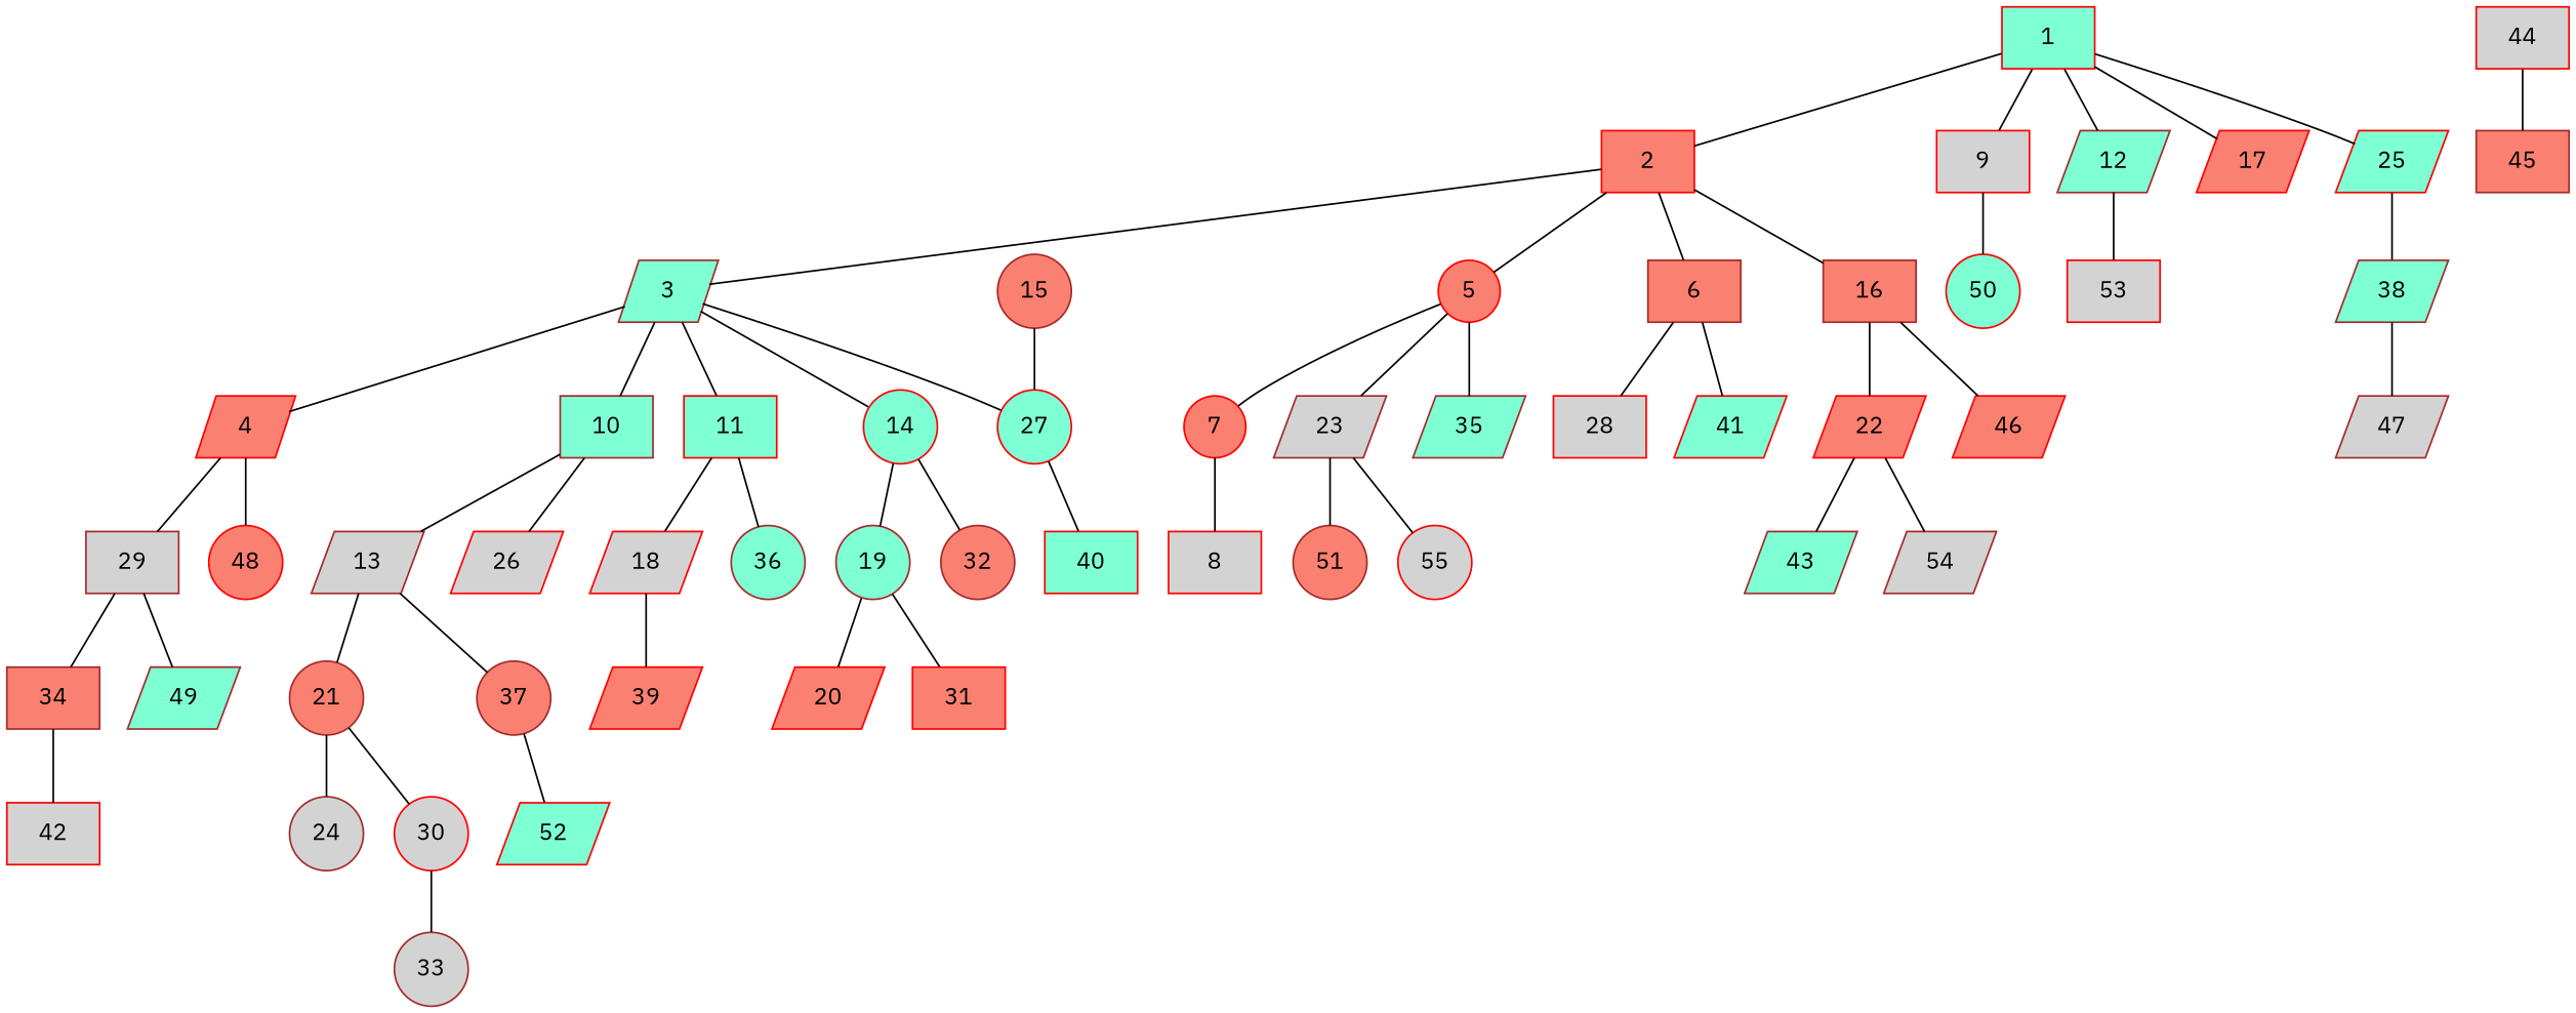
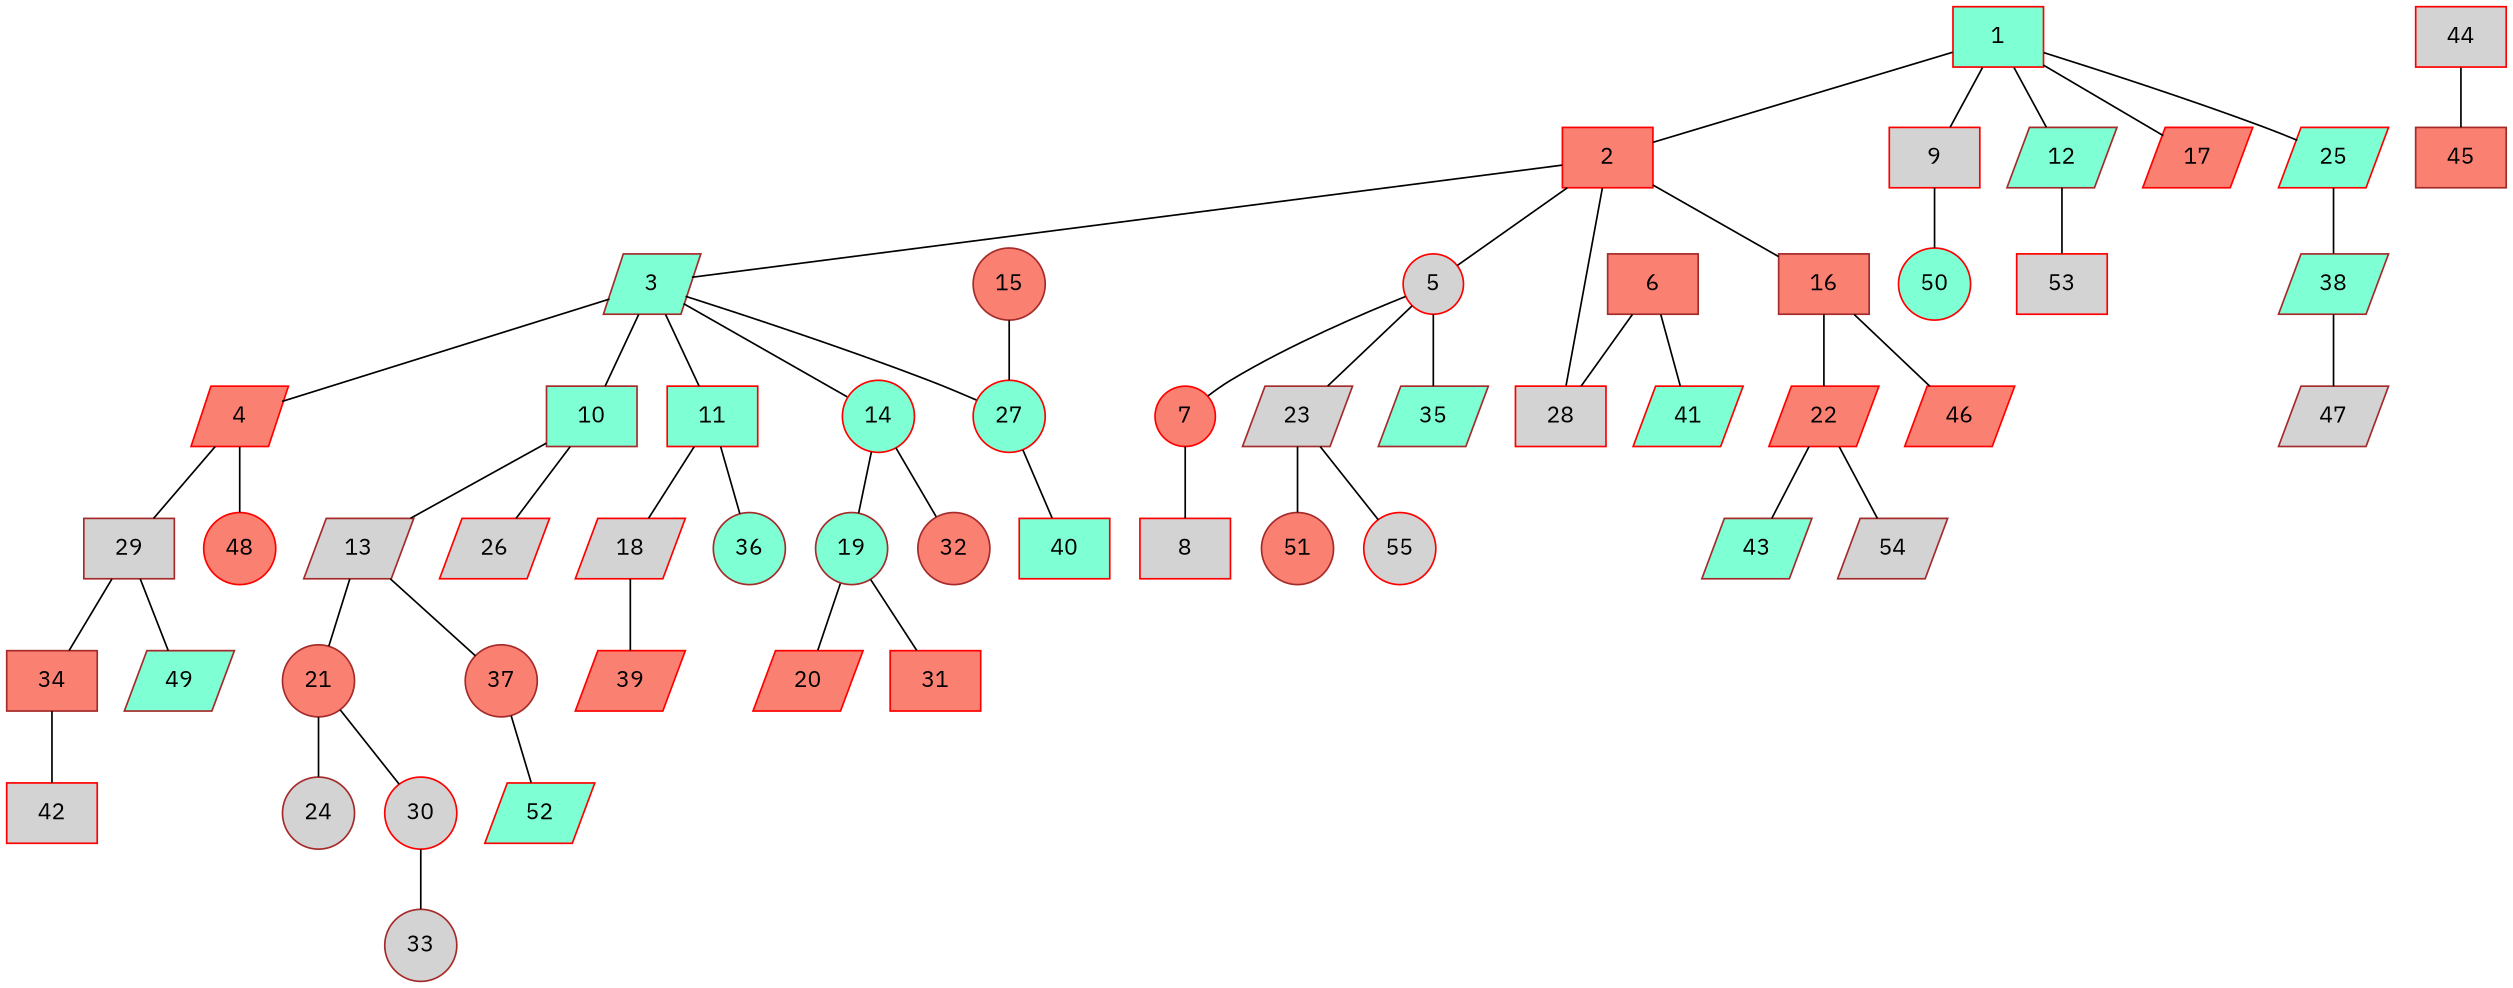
  graph {
    fontname="IBM Plex Sans"
    node [color=red fillcolor=salmon fontname="IBM Plex Sans" shape=parallelogram style=filled]
    edge [fontname="IBM Plex Sans" weight=1.0]
    1 [fillcolor=aquamarine shape=box]
    2 [shape=box]
    9 [fillcolor=lightgrey shape=box]
    12 [color=brown fillcolor=aquamarine]
    17
    25 [fillcolor=aquamarine]
    3 [color=brown fillcolor=aquamarine]
-   5 [shape=circle]
+   5 [fillcolor=lightgrey shape=circle]
    6 [color=brown shape=box]
    16 [color=brown shape=box]
    50 [fillcolor=aquamarine shape=circle]
    53 [fillcolor=lightgrey shape=box]
    38 [color=brown fillcolor=aquamarine]
    4
    10 [color=brown fillcolor=aquamarine shape=box]
    11 [fillcolor=aquamarine shape=box]
    14 [fillcolor=aquamarine shape=circle]
    27 [fillcolor=aquamarine shape=circle]
    7 [shape=circle]
    23 [color=brown fillcolor=lightgrey]
    35 [color=brown fillcolor=aquamarine]
    28 [fillcolor=lightgrey shape=box]
    41 [fillcolor=aquamarine]
    22
    46
    29 [color=brown fillcolor=lightgrey shape=box]
    48 [shape=circle]
    13 [color=brown fillcolor=lightgrey]
    26 [fillcolor=lightgrey]
    18 [fillcolor=lightgrey]
    36 [color=brown fillcolor=aquamarine shape=circle]
    19 [color=brown fillcolor=aquamarine shape=circle]
    32 [color=brown shape=circle]
    15 [color=brown shape=circle]
    34 [color=brown shape=box]
    49 [color=brown fillcolor=aquamarine]
    8 [fillcolor=lightgrey shape=box]
    51 [color=brown shape=circle]
    55 [fillcolor=lightgrey shape=circle]
    21 [color=brown shape=circle]
    37 [color=brown shape=circle]
    39
    24 [color=brown fillcolor=lightgrey shape=circle]
    30 [fillcolor=lightgrey shape=circle]
    52 [fillcolor=aquamarine]
    20
    31 [shape=box]
    40 [fillcolor=aquamarine shape=box]
    43 [color=brown fillcolor=aquamarine]
    54 [color=brown fillcolor=lightgrey]
    44 [fillcolor=lightgrey shape=box]
    45 [color=brown shape=box]
    33 [color=brown fillcolor=lightgrey shape=circle]
    47 [color=brown fillcolor=lightgrey]
    42 [fillcolor=lightgrey shape=box]
    1 -- 2
    1 -- 9 [weight=2.0]
    1 -- 12
    1 -- 17
    1 -- 25
    2 -- 3
    2 -- 5
-   2 -- 6
+   2 -- 28
    2 -- 16
    9 -- 50 [weight=2.0]
    12 -- 53
    25 -- 38
    3 -- 4
    3 -- 10 [weight=3.0]
    3 -- 11
    3 -- 14
    3 -- 27
    5 -- 7
    5 -- 23
    5 -- 35 [weight=3.0]
    6 -- 28
    6 -- 41
    16 -- 22
    16 -- 46 [weight=2.0]
    38 -- 47 [weight=2.0]
    4 -- 29
    4 -- 48
    10 -- 13
    10 -- 26
    11 -- 18
    11 -- 36
    14 -- 19
    14 -- 32 [weight=2.0]
    27 -- 40
    7 -- 8 [weight=2.0]
    23 -- 51
    23 -- 55
    22 -- 43
    22 -- 54
    29 -- 34
    29 -- 49
    13 -- 21
    13 -- 37
    18 -- 39
    19 -- 20
    19 -- 31
    15 -- 27
    34 -- 42 [weight=2.0]
    21 -- 24 [weight=3.0]
    21 -- 30
    37 -- 52
    30 -- 33 [weight=2.0]
    44 -- 45
  }
